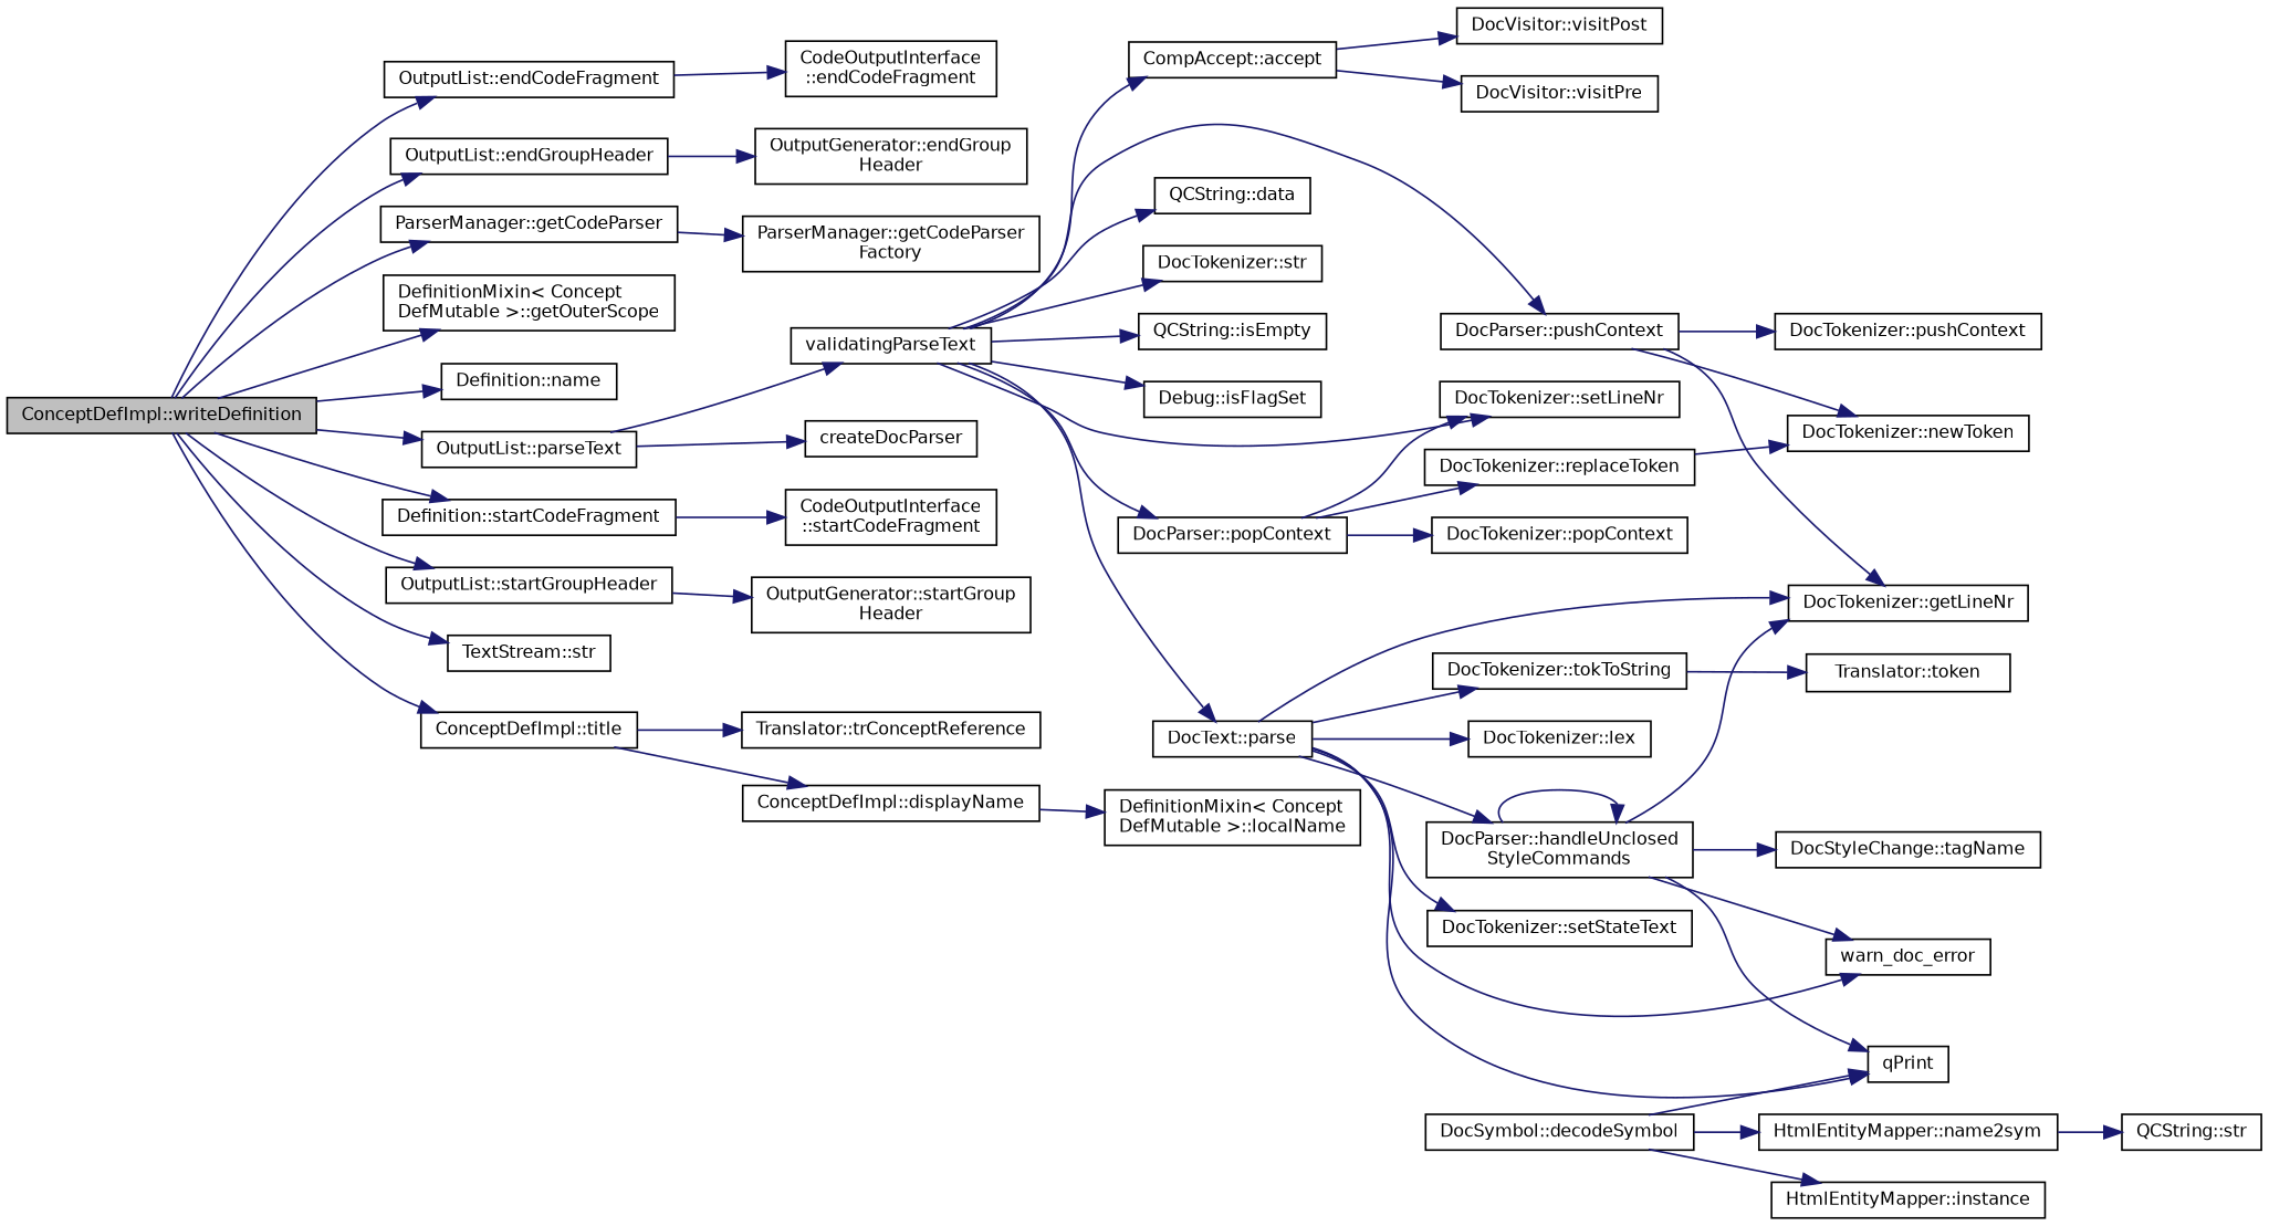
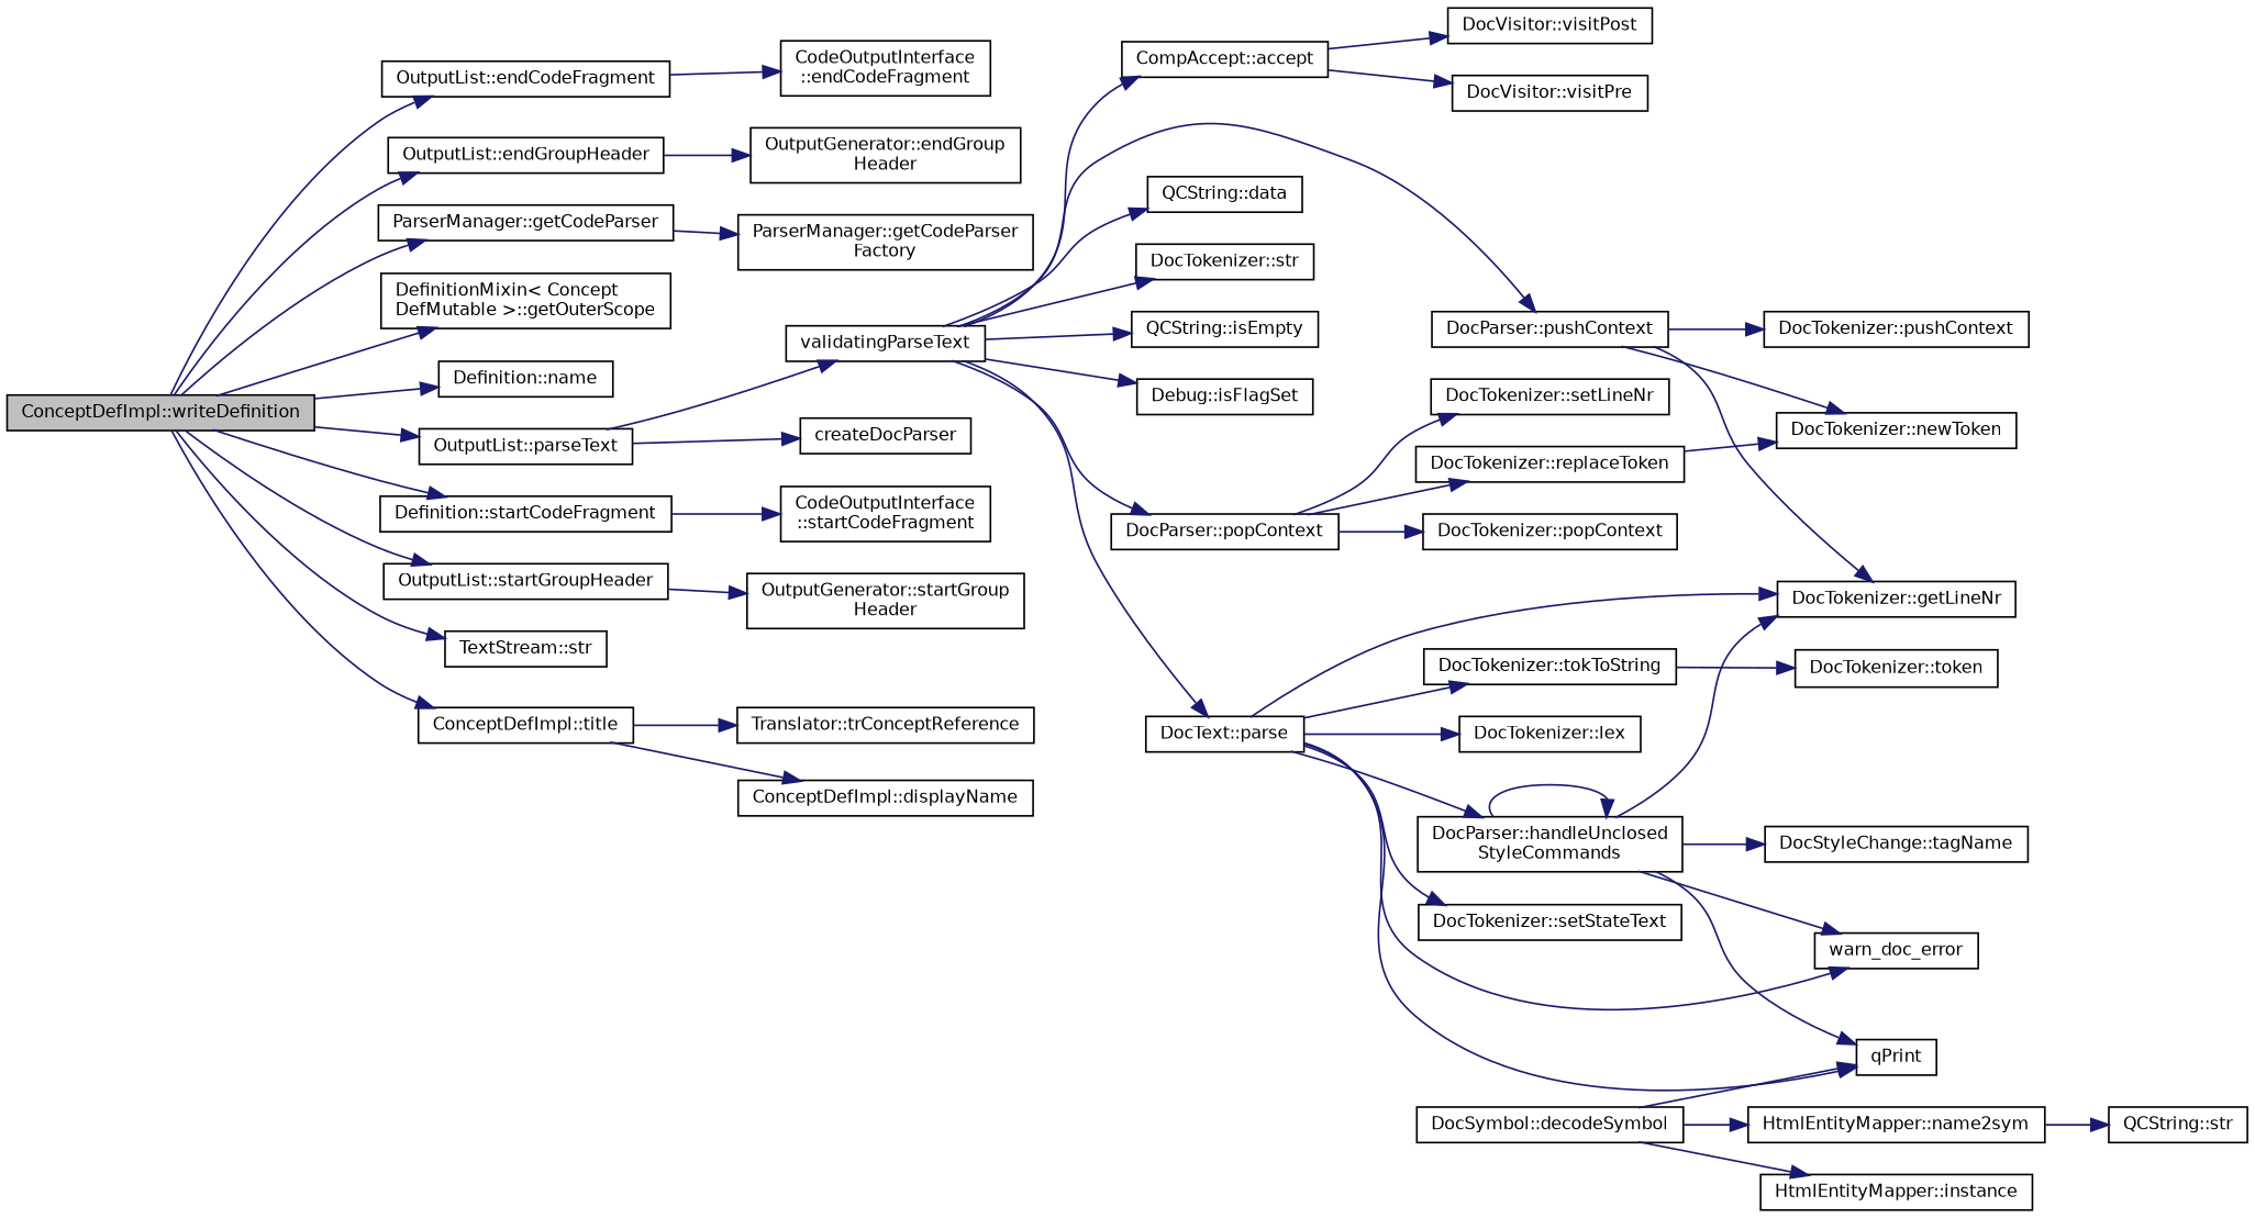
  digraph {
    rankdir=LR
    node [color=black fillcolor=white fontname=Helvetica fontsize=10 shape=record style=filled]
    edge [color=midnightblue fontname=Helvetica fontsize=10 labelfontname=Helvetica labelfontsize=10 style=solid]
    n1 [fillcolor=grey75 fontcolor=black height=0.2 label="ConceptDefImpl::writeDefinition" width=0.4]
    n2 [height=0.2 label="OutputList::endCodeFragment" width=0.4]
    n3 [height=0.2 label="OutputList::endGroupHeader" width=0.4]
    n4 [height=0.2 label="ParserManager::getCodeParser" width=0.4]
    n5 [height=0.2 label="DefinitionMixin\< Concept\lDefMutable \>::getOuterScope" width=0.4]
    n6 [height=0.2 label="Definition::name" width=0.4]
    n7 [height=0.2 label="OutputList::parseText" width=0.4]
    n8 [height=0.2 label="Definition::startCodeFragment" width=0.4]
    n9 [height=0.2 label="OutputList::startGroupHeader" width=0.4]
    n10 [height=0.2 label="TextStream::str" width=0.4]
    n11 [height=0.2 label="ConceptDefImpl::title" width=0.4]
    n12 [height=0.2 label="CodeOutputInterface\l::endCodeFragment" width=0.4]
    n13 [height=0.2 label="OutputGenerator::endGroup\lHeader" width=0.4]
    n14 [height=0.2 label="ParserManager::getCodeParser\lFactory" width=0.4]
    n15 [height=0.2 label=createDocParser width=0.4]
    n16 [height=0.2 label=validatingParseText width=0.4]
    n17 [height=0.2 label="CodeOutputInterface\l::startCodeFragment" width=0.4]
    n18 [height=0.2 label="OutputGenerator::startGroup\lHeader" width=0.4]
    n19 [height=0.2 label="ConceptDefImpl::displayName" width=0.4]
    n20 [height=0.2 label="Translator::trConceptReference" width=0.4]
    n21 [height=0.2 label="CompAccept::accept" width=0.4]
    n22 [height=0.2 label="QCString::data" width=0.4]
    n23 [height=0.2 label="DocTokenizer::str" width=0.4]
    n24 [height=0.2 label="QCString::isEmpty" width=0.4]
    n25 [height=0.2 label="Debug::isFlagSet" width=0.4]
    n26 [height=0.2 label="DocText::parse" width=0.4]
    n27 [height=0.2 label="DocParser::popContext" width=0.4]
    n28 [height=0.2 label="DocTokenizer::setLineNr" width=0.4]
    n29 [height=0.2 label="DocParser::pushContext" width=0.4]
    n30 [height=0.2 label="DocVisitor::visitPost" width=0.4]
    n31 [height=0.2 label="DocVisitor::visitPre" width=0.4]
    n32 [height=0.2 label=qPrint width=0.4]
    n33 [height=0.2 label="DocTokenizer::getLineNr" width=0.4]
    n34 [height=0.2 label="DocParser::handleUnclosed\lStyleCommands" width=0.4]
    n35 [height=0.2 label=warn_doc_error width=0.4]
    n36 [height=0.2 label="DocTokenizer::lex" width=0.4]
    n37 [height=0.2 label="DocTokenizer::setStateText" width=0.4]
    n38 [height=0.2 label="DocTokenizer::tokToString" width=0.4]
    n39 [height=0.2 label="DocTokenizer::popContext" width=0.4]
    n40 [height=0.2 label="DocTokenizer::replaceToken" width=0.4]
    n41 [height=0.2 label="DocTokenizer::newToken" width=0.4]
    n42 [height=0.2 label="DocTokenizer::pushContext" width=0.4]
    n43 [height=0.2 label="DocSymbol::decodeSymbol" width=0.4]
    n44 [height=0.2 label="HtmlEntityMapper::instance" width=0.4]
    n45 [height=0.2 label="HtmlEntityMapper::name2sym" width=0.4]
    n46 [height=0.2 label="DocStyleChange::tagName" width=0.4]
-   n47 [height=0.2 label="Translator::token" width=0.4]
+   n47 [height=0.2 label="DocTokenizer::token" width=0.4]
    n48 [height=0.2 label="QCString::str" width=0.4]
-   n49 [height=0.2 label="DefinitionMixin\< Concept\lDefMutable \>::localName" width=0.4]
    n1 -> n2
    n1 -> n3
    n1 -> n4
    n1 -> n5
    n1 -> n6
    n1 -> n7
    n1 -> n8
    n1 -> n9
    n1 -> n10
    n1 -> n11
    n2 -> n12
    n3 -> n13
    n4 -> n14
    n7 -> n15
    n7 -> n16
    n8 -> n17
    n9 -> n18
    n11 -> n19
    n11 -> n20
    n16 -> n21
    n16 -> n22
    n16 -> n23
    n16 -> n24
    n16 -> n25
    n16 -> n26
    n16 -> n27
-   n16 -> n28
    n16 -> n29
-   n19 -> n49
    n21 -> n30
    n21 -> n31
    n26 -> n32
    n26 -> n33
    n26 -> n34
    n26 -> n35
    n26 -> n36
    n26 -> n37
    n26 -> n38
    n27 -> n28
    n27 -> n39
    n27 -> n40
    n29 -> n33
    n29 -> n41
    n29 -> n42
    n34 -> n32
    n34 -> n33
    n34 -> n34
    n34 -> n35
    n34 -> n46
    n38 -> n47
    n40 -> n41
    n43 -> n32
    n43 -> n44
    n43 -> n45
    n45 -> n48
  }
